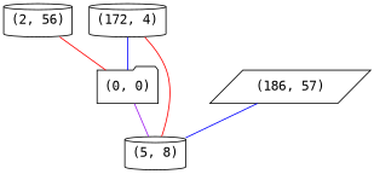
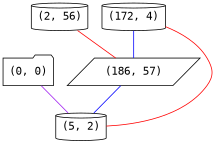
  graph {
    fontname="DejaVu Sans Mono"
    node [fontname="DejaVu Sans Mono" shape=cylinder]
    edge [color=red fontname="DejaVu Sans Mono" weight=1]
-   "(5, 2)" [label="(5, 8)"]
+   "(5, 2)"
    "(0, 0)" [shape=folder]
    "(2, 56)"
    "(186, 57)" [shape=parallelogram]
    "(172, 4)"
    "(0, 0)" -- "(5, 2)" [color=purple weight=4]
-   "(2, 56)" -- "(0, 0)"
+   "(2, 56)" -- "(186, 57)"
    "(186, 57)" -- "(5, 2)" [color=blue weight=3]
    "(172, 4)" -- "(5, 2)"
-   "(172, 4)" -- "(0, 0)" [color=blue weight=3]
+   "(172, 4)" -- "(186, 57)" [color=blue weight=3]
  }
